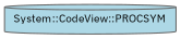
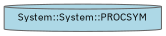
  digraph {
    rankdir=LR
    fontname="IBM Plex Sans"
-   n1 [color=gray40 fillcolor=lightblue fontname="IBM Plex Sans" fontsize=10 height=0.2 label="System::CodeView::PROCSYM" shape=cylinder style=filled width=0.4]
+   n1 [color=gray40 fillcolor=lightblue fontname="IBM Plex Sans" fontsize=10 height=0.2 label="System::System::PROCSYM" shape=cylinder style=filled width=0.4]
  }
